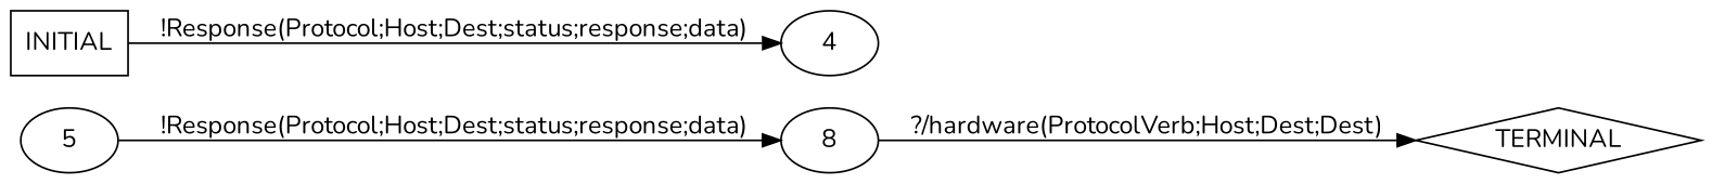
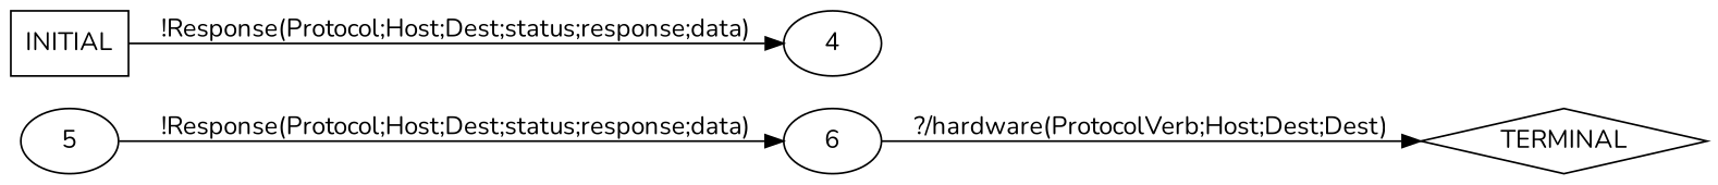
  digraph {
    fontname=Nunito
    rankdir=LR
    node [fontname=Nunito]
    edge [fontname=Nunito]
    n1 [label=TERMINAL shape=diamond]
    n2 [label=INITIAL shape=box]
    n3 [label=4]
    n4 [label=5]
-   n5 [label=8]
+   n5 [label=6]
    n2 -> n3 [label="!Response(Protocol;Host;Dest;status;response;data)"]
    n4 -> n5 [label="!Response(Protocol;Host;Dest;status;response;data)"]
    n5 -> n1 [label="?/hardware(ProtocolVerb;Host;Dest;Dest)"]
  }
